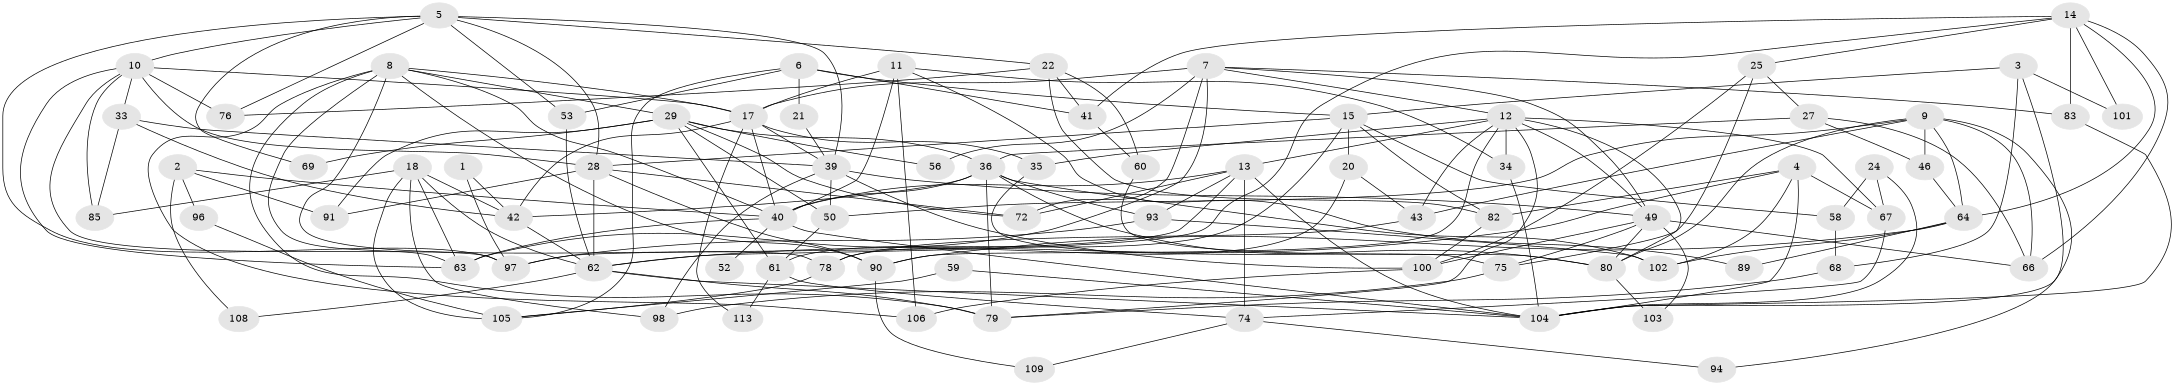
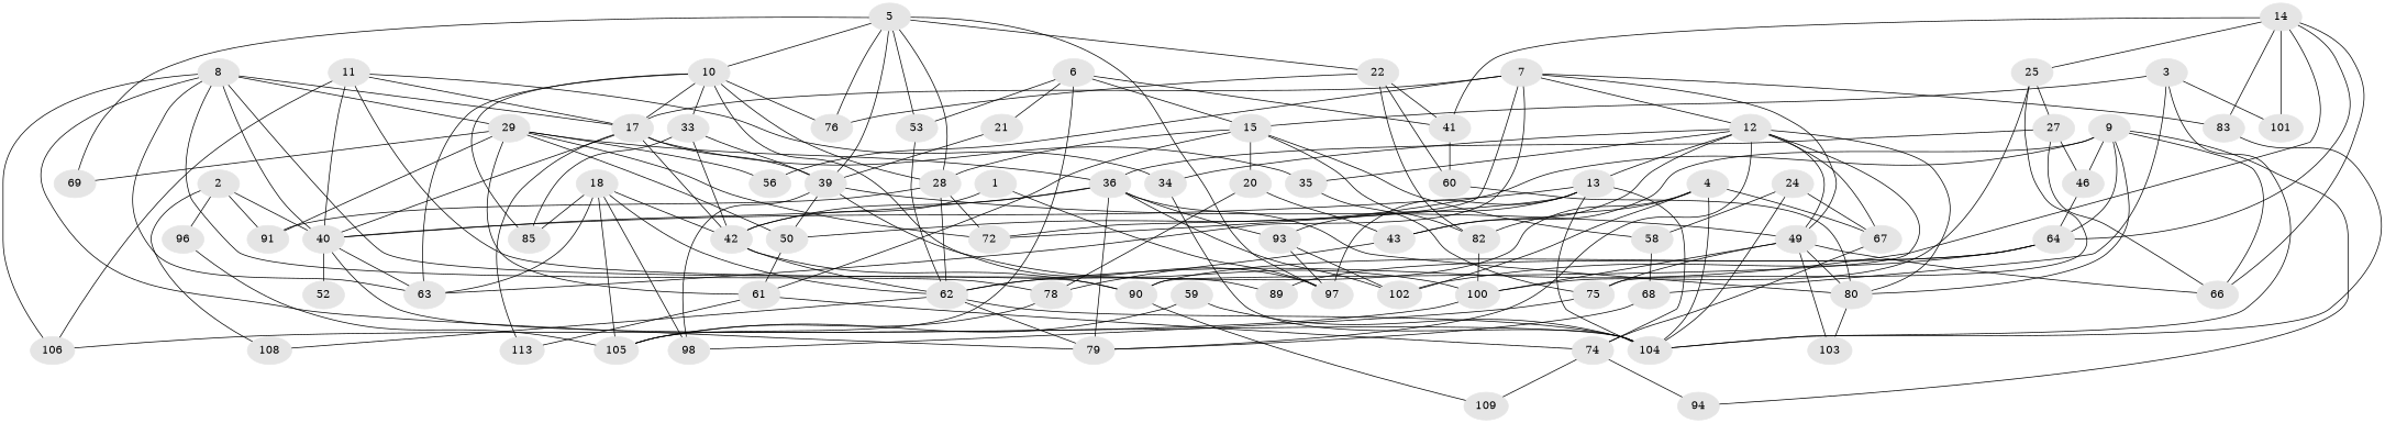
  graph {
    node [color=gray90 style=filled]
    1
    42
    97
    62 [super="+65"]
    40 [super="+111+81"]
    104 [super="+107"]
    63
    52
    2
    91
    96
    108
    105
    3 [super="+23"]
    15 [super="+86"]
    68
    101
    82
    28 [super="+38"]
    20
    58
    61 [super="+70"]
    79
    4
    67
    102
    74
    100
    5 [super="+99+26"]
    10 [super="+32"]
    22
    39 [super="+73"]
    53
    69
    76
    17 [super="+30+84+19"]
    33
    85
    41 [super="+71"]
    60
    72
    90 [super="+112"]
    49 [super="+51"]
    50
    98
    6 [super="+44"]
    21
    29 [super="+114+31+48"]
    56
    36
    7 [super="+95"]
    12 [super="+57+77"]
    83
    43 [super="+87"]
    80 [super="+88"]
    34 [super="+110"]
    13 [super="+45"]
    35
    113
    66
    75
    103
    8 [super="+47"]
    78
    106
    109
    9
    46
    64 [super="+92"]
    94
    89
    11 [super="+55"]
    93
    14 [super="+16"]
    25
    27
    18 [super="+37"]
    24
    59
    1 -- 42
    1 -- 97
    42 -- 62
    62 -- 104
    62 -- 108
    62 -- 79
    40 -- 104
    40 -- 63
    40 -- 52 [weight=2]
    2 -- 40
    2 -- 91
    2 -- 96
    2 -- 108
    96 -- 105
    3 -- 104
    3 -- 15
    3 -- 68
    3 -- 101
    15 -- 82
    15 -- 28
    15 -- 20
    15 -- 58
    15 -- 61
    68 -- 79
    82 -- 100
    28 -- 62
    28 -- 91
    28 -- 72
-   28 -- 90
+   42 -- 90
    20 -- 43
    20 -- 78
    58 -- 68
    61 -- 74
    61 -- 113
    4 -- 62
    4 -- 104
    4 -- 82
    4 -- 67
    4 -- 102
    67 -- 74
    74 -- 109
    74 -- 94
    100 -- 106
    5 -- 97
    5 -- 28
    5 -- 10
    5 -- 22
    5 -- 39
    5 -- 53
    5 -- 69
    5 -- 76
    10 -- 97
    10 -- 63
    10 -- 28
    10 -- 76
    10 -- 17
    10 -- 33
    10 -- 85
    22 -- 82
    22 -- 76
    22 -- 41
    22 -- 60
    39 -- 100
    39 -- 49
    39 -- 50
    39 -- 98
    53 -- 62
    17 -- 42
    17 -- 40
    17 -- 39
    17 -- 35
    17 -- 113
    33 -- 42
    33 -- 39
    33 -- 85
    41 -- 60 [weight=2]
    60 -- 80 [weight=2]
    90 -- 109
    49 -- 100
    49 -- 80
    49 -- 66
    49 -- 75
    49 -- 103
    50 -- 61
    6 -- 105
    6 -- 15
    6 -- 53
    6 -- 41
    6 -- 21
    21 -- 39
    29 -- 91
    29 -- 61 [weight=2]
    29 -- 69
    29 -- 72
    29 -- 50
    29 -- 56
    29 -- 36
    36 -- 42
    36 -- 40
    36 -- 79
    36 -- 102
    36 -- 80
    36 -- 93
    7 -- 63
    7 -- 17
    7 -- 72
    7 -- 49
    7 -- 56
    7 -- 12
    7 -- 83
    12 -- 79
    12 -- 67
    12 -- 90
    12 -- 49
    12 -- 43
    12 -- 80 [weight=2]
    12 -- 34
    12 -- 13
    12 -- 35
    83 -- 104
    43 -- 78
    80 -- 103
    34 -- 104
    13 -- 97
    13 -- 40
    13 -- 104
    13 -- 74
    13 -- 72
    13 -- 93
    35 -- 75
    75 -- 98
    8 -- 40
    8 -- 63
    8 -- 79
    8 -- 17
    8 -- 90
    8 -- 29
    8 -- 78
    8 -- 106
    78 -- 105
    9 -- 50
    9 -- 43
    9 -- 80
    9 -- 66
    9 -- 46
    9 -- 64
    9 -- 94
    46 -- 64
    64 -- 102
    64 -- 90
    64 -- 89
    11 -- 40
    11 -- 17
    11 -- 34
    11 -- 106
    11 -- 89
    93 -- 97
    93 -- 102
    14 -- 62
    14 -- 101
    14 -- 41
    14 -- 83
    14 -- 66
    14 -- 64
    14 -- 25
    25 -- 100
    25 -- 75
    25 -- 27
    27 -- 36
    27 -- 66
    27 -- 46
    18 -- 42
    18 -- 62
    18 -- 63
    18 -- 105 [weight=2]
    18 -- 85
    18 -- 98
    24 -- 104
    24 -- 58
    24 -- 67
    59 -- 104
    59 -- 105
  }
